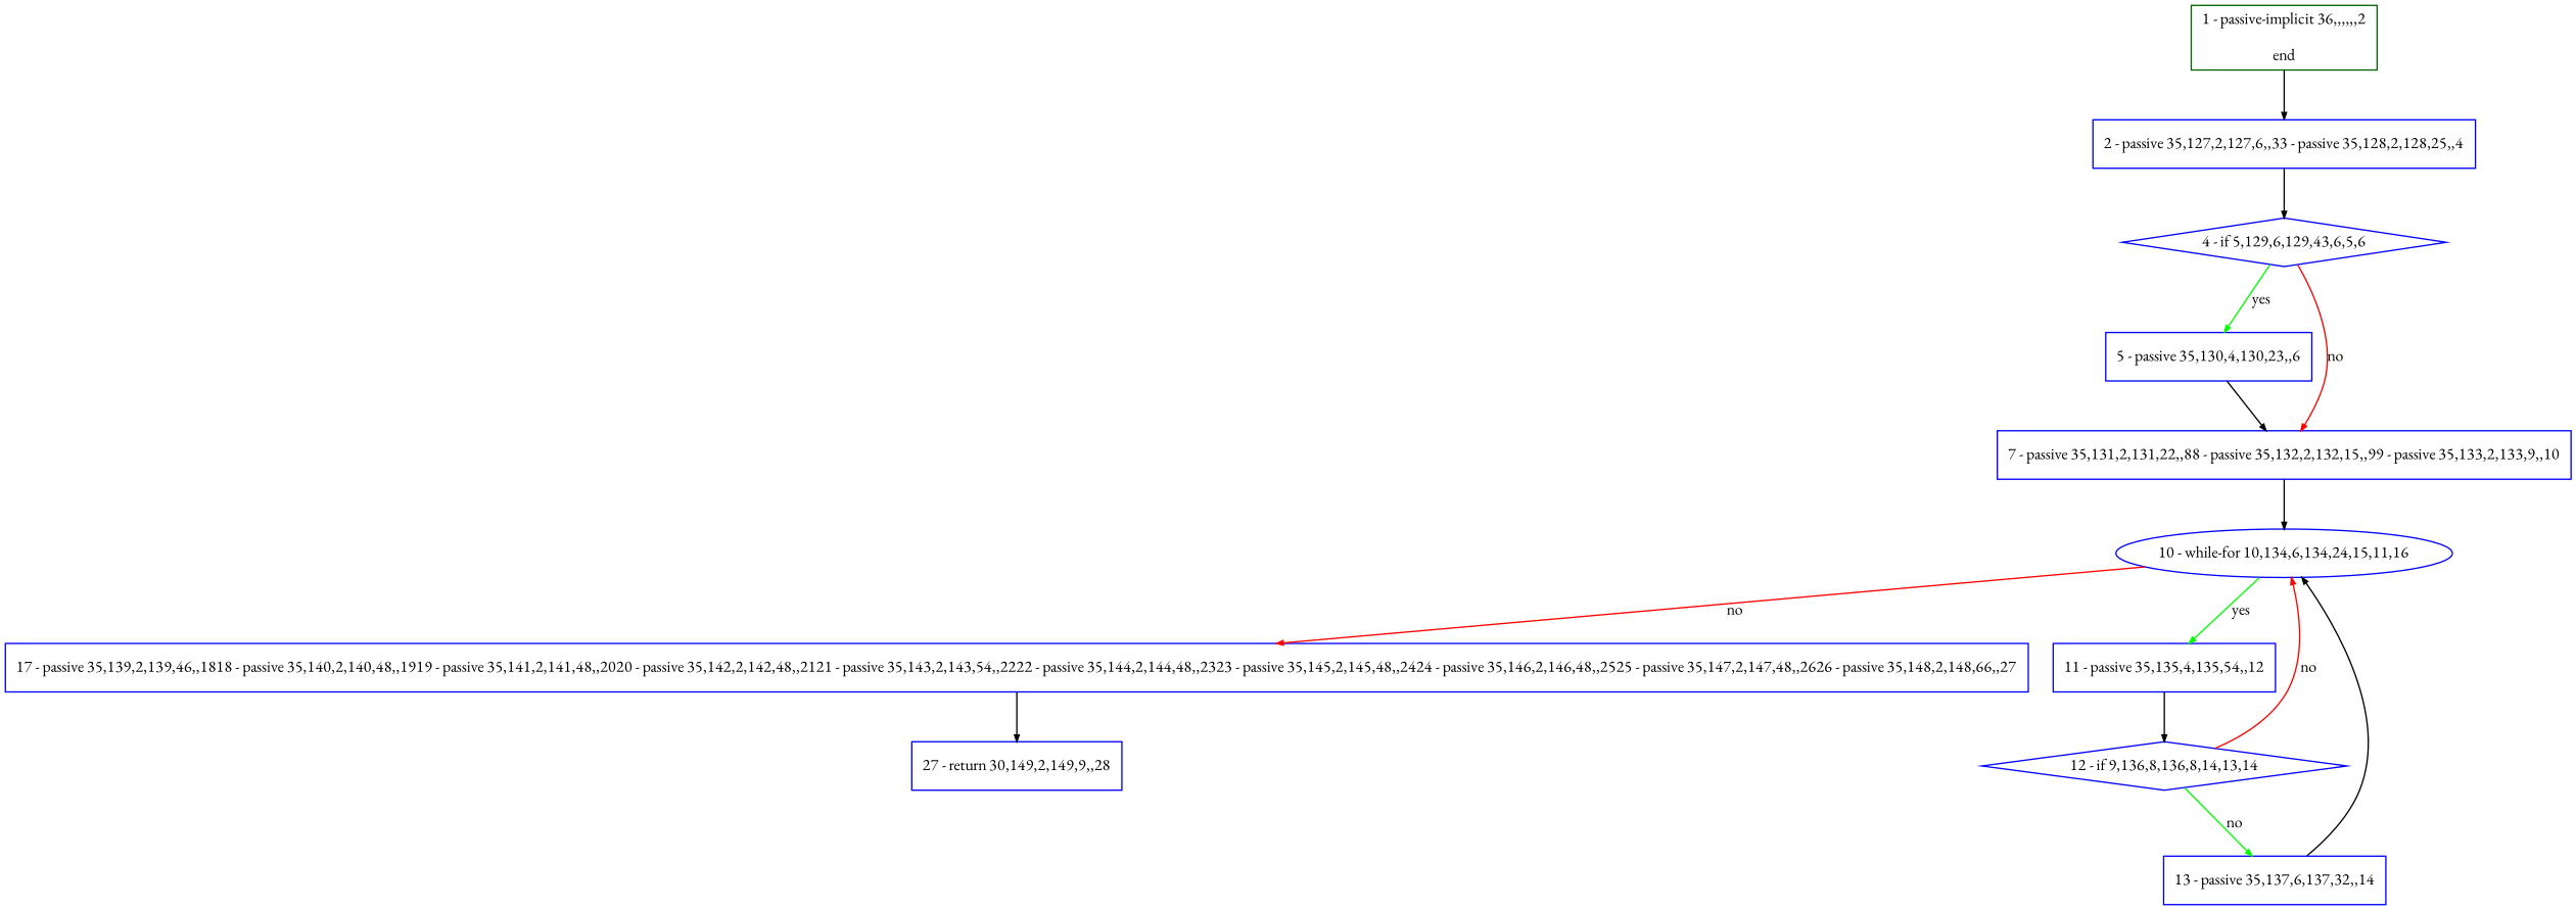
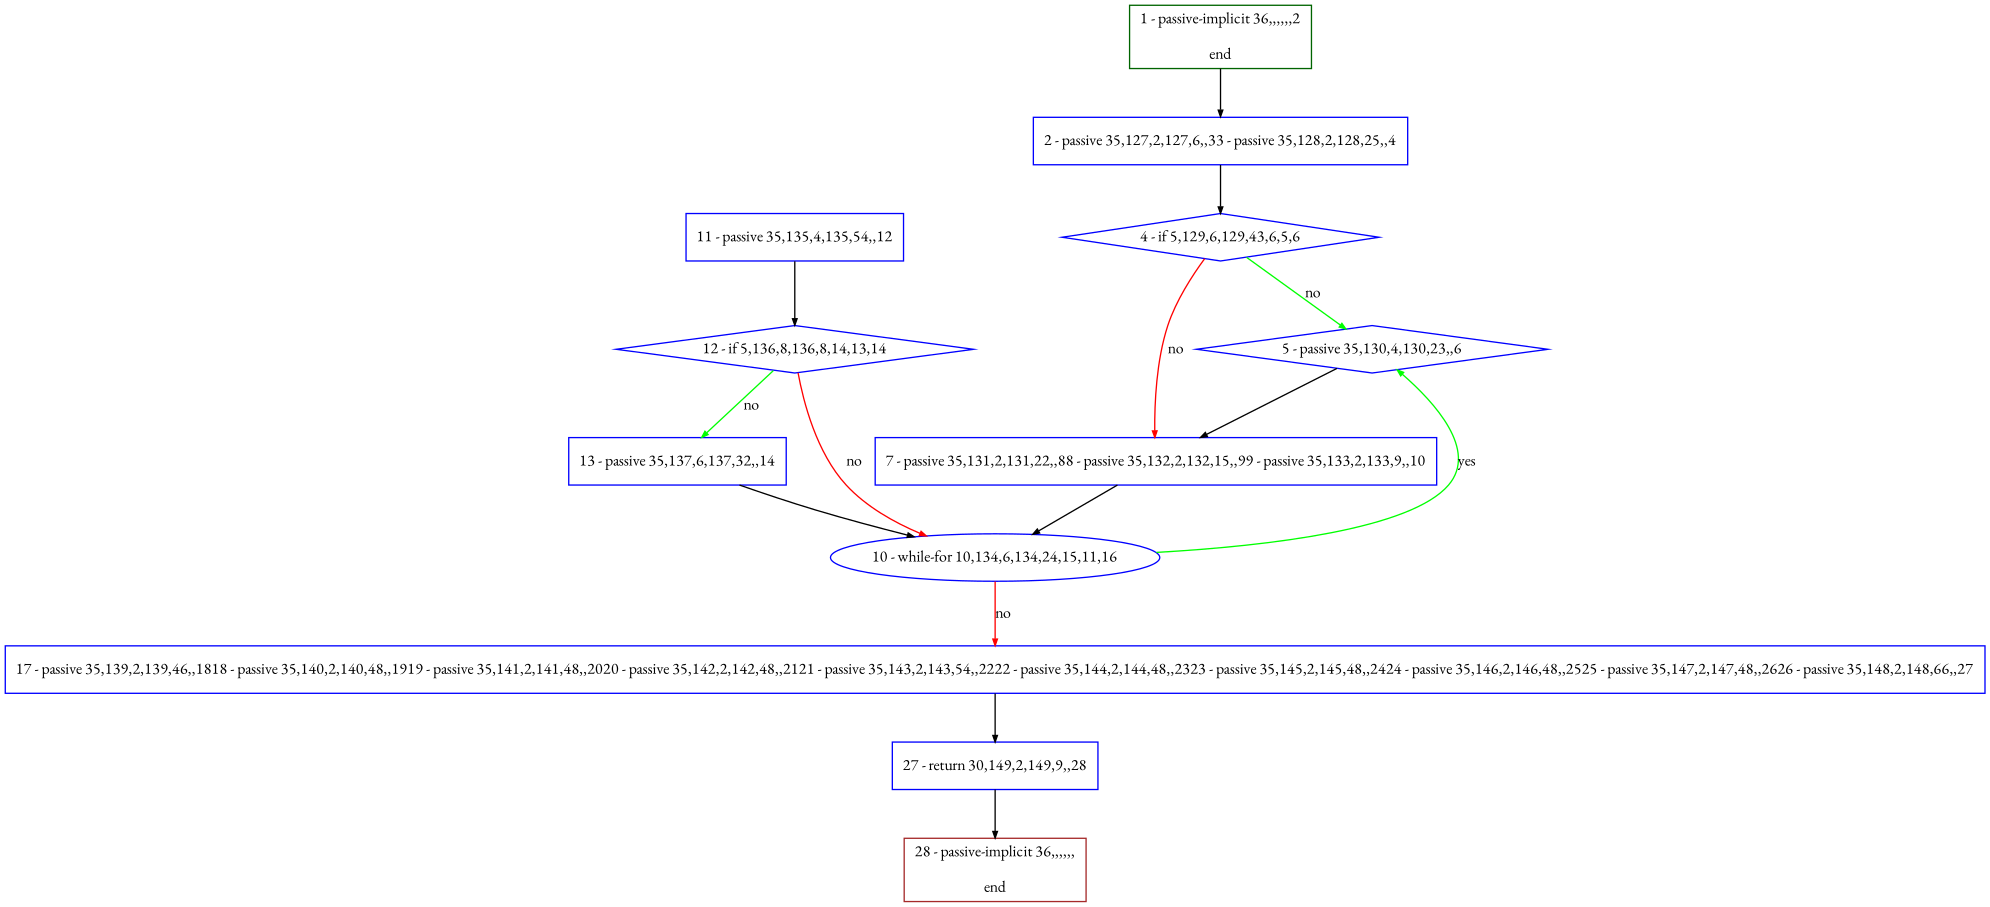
  digraph {
    bgcolor=white
    compound=true
    fillcolor="#FFFFCC"
    fontname="EB Garamond"
    fontsize=12
    pack=true
    packmode=clust
    style="rounded,filled"
    node [color="#0000ff" compound=true fillcolor="#ffffff" fixedsize=false fontname="EB Garamond" fontsize=12 node_initialized=no shape=box style=filled]
    edge [arrowhead=normal arrowsize=0.5 arrowtail=none color="#000000" compound=true dir=forward fontcolor=black fontname="EB Garamond" fontsize=12]
    n1 [label="2 - passive 35,127,2,127,6,,33 - passive 35,128,2,128,25,,4"]
    n2 [label="4 - if 5,129,6,129,43,6,5,6" shape=diamond]
-   n3 [label="5 - passive 35,130,4,130,23,,6"]
+   n3 [label="5 - passive 35,130,4,130,23,,6" shape=diamond]
    n4 [label="7 - passive 35,131,2,131,22,,88 - passive 35,132,2,132,15,,99 - passive 35,133,2,133,9,,10"]
    n5 [color="#006400" label="1 - passive-implicit 36,,,,,,2\n\nend"]
    n6 [label="10 - while-for 10,134,6,134,24,15,11,16" shape=oval]
    n7 [label="11 - passive 35,135,4,135,54,,12"]
    n8 [label="17 - passive 35,139,2,139,46,,1818 - passive 35,140,2,140,48,,1919 - passive 35,141,2,141,48,,2020 - passive 35,142,2,142,48,,2121 - passive 35,143,2,143,54,,2222 - passive 35,144,2,144,48,,2323 - passive 35,145,2,145,48,,2424 - passive 35,146,2,146,48,,2525 - passive 35,147,2,147,48,,2626 - passive 35,148,2,148,66,,27"]
-   n9 [label="12 - if 9,136,8,136,8,14,13,14" shape=diamond]
+   n9 [label="12 - if 5,136,8,136,8,14,13,14" shape=diamond]
    n10 [label="27 - return 30,149,2,149,9,,28"]
    n11 [label="13 - passive 35,137,6,137,32,,14"]
+   n12 [color="#a52a2a" label="28 - passive-implicit 36,,,,,,\n\nend"]
    n1 -> n2
-   n2 -> n3 [color="#00ff00" label=yes]
+   n2 -> n3 [color="#00ff00" label=no]
    n2 -> n4 [color="#ff0000" label=no]
    n3 -> n4
    n4 -> n6
    n5 -> n1
-   n6 -> n7 [color="#00ff00" label=yes]
+   n6 -> n3 [color="#00ff00" label=yes]
    n6 -> n8 [color="#ff0000" label=no]
    n7 -> n9
    n8 -> n10
    n9 -> n6 [color="#ff0000" label=no]
    n9 -> n11 [color="#00ff00" label=no]
+   n10 -> n12
    n11 -> n6
  }
